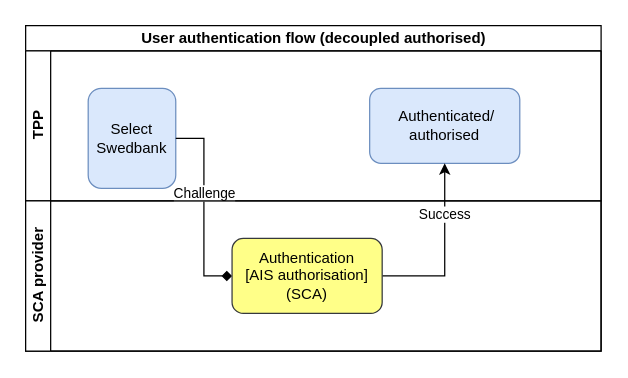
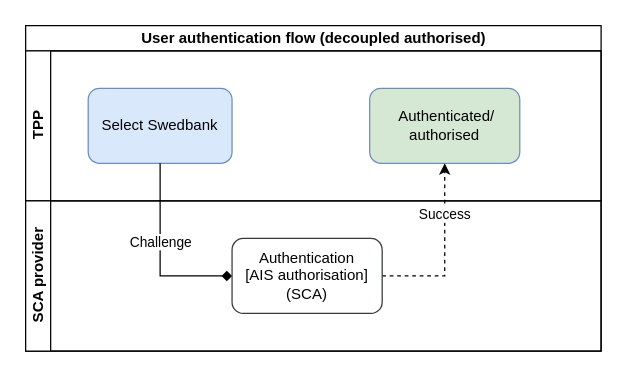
  <mxCell id="0" />
  <mxCell id="1" parent="0" />
  <mxCell id="2" value="User authentication flow (decoupled authorised)" style="swimlane;html=1;childLayout=stackLayout;resizeParent=1;resizeParentMax=0;horizontal=1;startSize=20;horizontalStack=0;gradientColor=none;fillColor=#ffffff;glass=0;rounded=0;shadow=0;comic=0;" vertex="1" parent="1"><mxGeometry x="20" y="20" width="460" height="260" as="geometry" /></mxCell>
  <mxCell id="3" value="TPP" style="swimlane;html=1;startSize=20;horizontal=0;" vertex="1" parent="2"><mxGeometry y="20" width="460" height="120" as="geometry" /></mxCell>
- <mxCell id="4" value="&lt;div&gt;&amp;nbsp;Authenticated/&lt;/div&gt;&lt;div&gt;authorised&lt;/div&gt;" style="rounded=1;whiteSpace=wrap;html=1;fillColor=#dae8fc;strokeColor=#6c8ebf;" vertex="1" parent="3"><mxGeometry x="275" y="30" width="120" height="60" as="geometry" /></mxCell>
- <mxCell id="5" value="Select Swedbank" style="rounded=1;whiteSpace=wrap;html=1;fillColor=#dae8fc;strokeColor=#6c8ebf;" vertex="1" parent="3"><mxGeometry x="50" y="30" width="70" height="80" as="geometry" /></mxCell>
- <mxCell id="6" value="Success" style="edgeStyle=orthogonalEdgeStyle;rounded=0;orthogonalLoop=1;jettySize=auto;html=1;exitX=1;exitY=0.5;exitDx=0;exitDy=0;entryX=0.5;entryY=1;entryDx=0;entryDy=0;" edge="1" parent="2" source="9" target="4"><mxGeometry x="0.412" relative="1" as="geometry"><mxPoint as="offset" /></mxGeometry></mxCell>
+ <mxCell id="4" value="&lt;div&gt;&amp;nbsp;Authenticated/&lt;/div&gt;&lt;div&gt;authorised&lt;/div&gt;" style="rounded=1;whiteSpace=wrap;html=1;fillColor=#d5e8d4;strokeColor=#6c8ebf;" vertex="1" parent="3"><mxGeometry x="275" y="30" width="120" height="60" as="geometry" /></mxCell>
+ <mxCell id="5" value="Select Swedbank" style="rounded=1;whiteSpace=wrap;html=1;fillColor=#dae8fc;strokeColor=#6c8ebf;" vertex="1" parent="3"><mxGeometry x="50" y="30" width="115" height="60" as="geometry" /></mxCell>
+ <mxCell id="6" value="Success" style="edgeStyle=orthogonalEdgeStyle;rounded=0;orthogonalLoop=1;jettySize=auto;html=1;exitX=1;exitY=0.5;exitDx=0;exitDy=0;entryX=0.5;entryY=1;entryDx=0;entryDy=0;dashed=1;" edge="1" parent="2" source="9" target="4"><mxGeometry x="0.412" relative="1" as="geometry"><mxPoint as="offset" /></mxGeometry></mxCell>
  <mxCell id="7" value="Challenge" style="edgeStyle=orthogonalEdgeStyle;rounded=0;orthogonalLoop=1;jettySize=auto;html=1;entryX=0;entryY=0.5;entryDx=0;entryDy=0;endArrow=diamond;" edge="1" parent="2" source="5" target="9"><mxGeometry x="-0.145" relative="1" as="geometry"><mxPoint as="offset" /></mxGeometry></mxCell>
  <mxCell id="8" value="SCA provider" style="swimlane;html=1;startSize=20;horizontal=0;" vertex="1" parent="2"><mxGeometry y="140" width="460" height="120" as="geometry" /></mxCell>
- <mxCell id="9" value="&lt;div&gt;Authentication&lt;/div&gt;&lt;div&gt;[AIS authorisation]&lt;br&gt;&lt;/div&gt;&lt;div&gt;(SCA)&lt;/div&gt;" style="rounded=1;whiteSpace=wrap;html=1;fillColor=#ffff88;strokeColor=#36393d;" vertex="1" parent="8"><mxGeometry x="165" y="30" width="120" height="60" as="geometry" /></mxCell>
+ <mxCell id="9" value="&lt;div&gt;Authentication&lt;/div&gt;&lt;div&gt;[AIS authorisation]&lt;br&gt;&lt;/div&gt;&lt;div&gt;(SCA)&lt;/div&gt;" style="rounded=1;whiteSpace=wrap;html=1;fillColor=#ffffff;strokeColor=#36393d;" vertex="1" parent="8"><mxGeometry x="165" y="30" width="120" height="60" as="geometry" /></mxCell>
